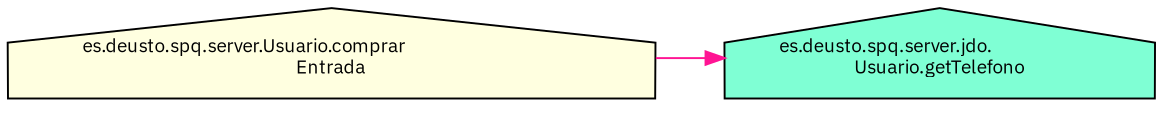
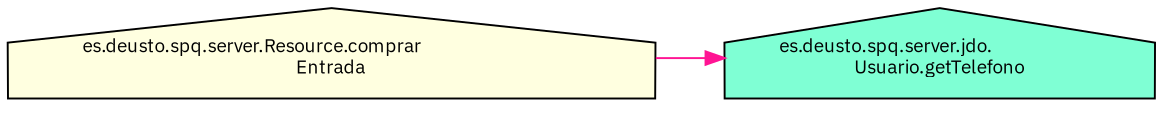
  digraph {
    rankdir=RL
    fontname="IBM Plex Sans"
    node [color=black fontname="IBM Plex Sans" fontsize=10 shape=house style=filled]
    n1 [fillcolor=aquamarine fontcolor=black height=0.2 label="es.deusto.spq.server.jdo.\lUsuario.getTelefono" width=0.4]
-   n2 [fillcolor=lightyellow height=0.2 label="es.deusto.spq.server.Usuario.comprar\lEntrada" width=0.4]
+   n2 [fillcolor=lightyellow height=0.2 label="es.deusto.spq.server.Resource.comprar\lEntrada" width=0.4]
    n1 -> n2 [color=deeppink dir=back fontname="IBM Plex Sans" fontsize=10 labelfontname=Helvetica labelfontsize=10 style=solid]
  }
